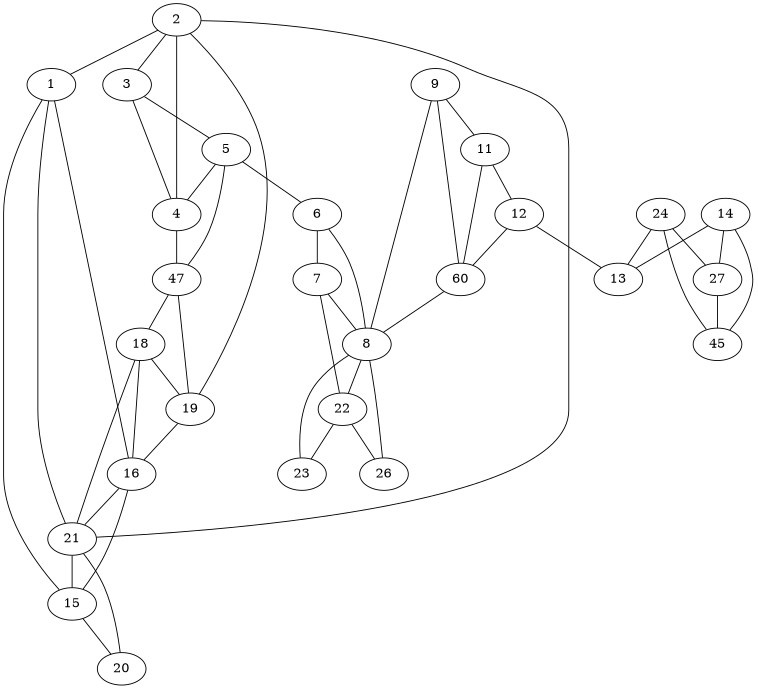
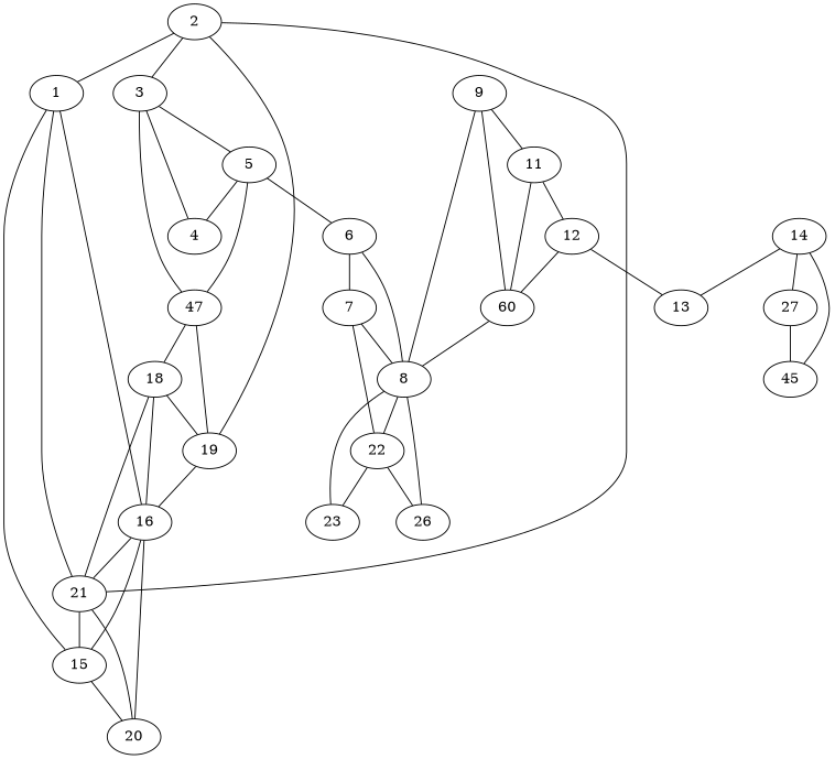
  graph {
    node [aaLength=6 sequence=GYRAISMAIDLTSTIEI type=0]
    edge [distance0=21.0 frequency=1 type0=1]
    1 [sequence=GEHAVV]
    16 [aaLength=17 type=1]
    15 [aaLength=12 sequence=MSLIIETPSKVI type=1]
    21 [aaLength=17 type=1]
    20 [aaLength=12 sequence=MSLIIETPSKVI type=1]
    2 [aaLength=5 sequence=LNEIK]
    3 [aaLength=7 sequence=NINPNNF]
    5 [aaLength=18 sequence=GLGSSASITIGTIKAVSG]
    4 [aaLength=16 sequence=GDFKYCLCAIKNTLDY]
    6 [aaLength=18 sequence=ELKDDEIAKLGYMVEKEI]
    n11 [aaLength=7 label=47 sequence=TGFKINI type=1]
    7 [aaLength=10 sequence=ASITDTSTIT]
    8 [aaLength=10 sequence=KIKGEFEEFL]
    18 [sequence=EDEIIL type=1]
    19 [sequence=LNKSLG type=1]
    22 [aaLength=5 sequence=KGILE type=1]
    23 [aaLength=4 sequence=NNKF type=1]
    26 [aaLength=7 sequence=CKFLIVY type=1]
    9 [aaLength=11 sequence=KKKTAELVNEV]
    n20 [aaLength=18 label=60 sequence=IENKDEIFKEIDKVIDEA]
    11 [aaLength=17 sequence=IKNKEDFGKLMTKNHEL]
    12 [aaLength=3 sequence=LKK]
    13 [aaLength=15 sequence=ISTPKLDRIVDIGNR]
    14 [aaLength=11 sequence=EEKEKELLKEL]
    n25 [label=45 sequence=GGGCVI type=1]
    27 [aaLength=5 sequence=DVRIF type=1]
-   24 [aaLength=5 sequence=GFGAK type=1]
    1 -- 16 [distance0=39.08511]
    1 -- 15 [distance0=40.92244 type0=3]
    1 -- 21 [distance0=39.08511 type0=2]
    16 -- 21 [distance0=0.0]
    15 -- 16 [type0=2]
    15 -- 20 [distance0=0.0 type0=5]
    21 -- 15 [type0=2]
+   20 -- 16 [type0=2]
    20 -- 21 [distance1=9.0 frequency=2 type0=3 type1=4]
    2 -- 1 [distance0=48.71609 type0=3]
    2 -- 21 [distance0=31.0 type0=3]
    2 -- 3 [distance0=11.89247 distance1=0.0 frequency=2 type1=5]
    3 -- 5 [distance0=48.75604 type0=3]
    3 -- 4 [distance0=15.15697 distance1=0.0 frequency=2 type0=2 type1=5]
    5 -- 4 [distance0=38.21724 type0=2]
    5 -- 6 [distance0=23.31596 distance1=4.0 frequency=2 type1=4]
-   4 -- 2 [distance0=14.73056]
-   4 -- n11 [distance0=6.0 type0=4]
+   3 -- n11 [distance0=6.0 type0=4]
    6 -- 7 [distance0=22.01869 distance1=3.0 frequency=2 type1=4]
    6 -- 8 [distance0=49.28694 type0=3]
    n11 -- 5 [distance0=42.51933 distance1=8.0 frequency=2 type0=2 type1=4]
    n11 -- 18 [distance0=52.0 type0=3]
    n11 -- 19 [distance0=42.0]
    7 -- 8 [distance0=27.93755 type0=2]
    7 -- 22 [distance0=37.34331 distance1=1.0 frequency=2 type0=3 type1=4]
    8 -- 22 [distance0=25.1888 type0=2]
    8 -- 23 [distance0=22.70408]
    8 -- 26 [distance0=25.1888 distance1=2.0 frequency=2 type0=3 type1=4]
    18 -- 16 [type0=2]
    18 -- 21 [type0=3]
    18 -- 19 [distance0=10.0 distance1=4.0 frequency=2 type1=4]
    19 -- 16 [distance0=31.0 type0=2]
    19 -- 2 [distance0=2.0 type0=4]
    22 -- 23 [distance0=7.0 distance1=2.0 frequency=2 type1=4]
    22 -- 26 [distance0=24.0 type0=2]
    9 -- 8 [distance0=35.76307 type0=2]
    9 -- n20 [distance0=20.00289 distance1=2.0 frequency=2 type1=4]
    9 -- 11 [distance0=38.9904 type0=3]
    n20 -- 8 [distance0=38.01977 type0=3]
    11 -- n20 [distance0=22.10257]
    11 -- 12 [distance0=22.41517 distance1=0.0 frequency=2 type0=2 type1=5]
    12 -- n20 [distance0=38.72411 type0=3]
    12 -- 13 [distance0=15.66451 distance1=2.0 frequency=2 type1=4]
    14 -- 13 [distance0=37.28991]
    14 -- n25 [distance0=44.38584 type0=2]
    14 -- 27 [distance0=45.4544 distance1=3.0 frequency=2 type0=3 type1=4]
    27 -- n25 [distance0=24.0]
-   24 -- 13 [distance0=44.41704 type0=3]
-   24 -- n25 [distance0=10.0 distance1=5.0 frequency=2 type1=4]
-   24 -- 27 [distance0=34.0 type0=2]
  }
